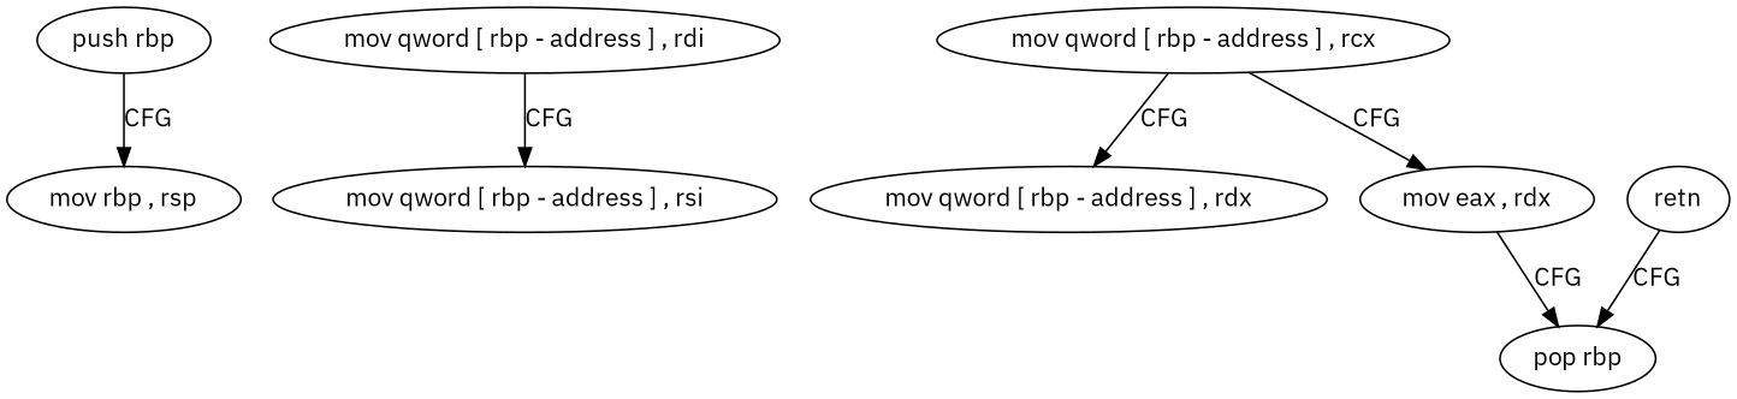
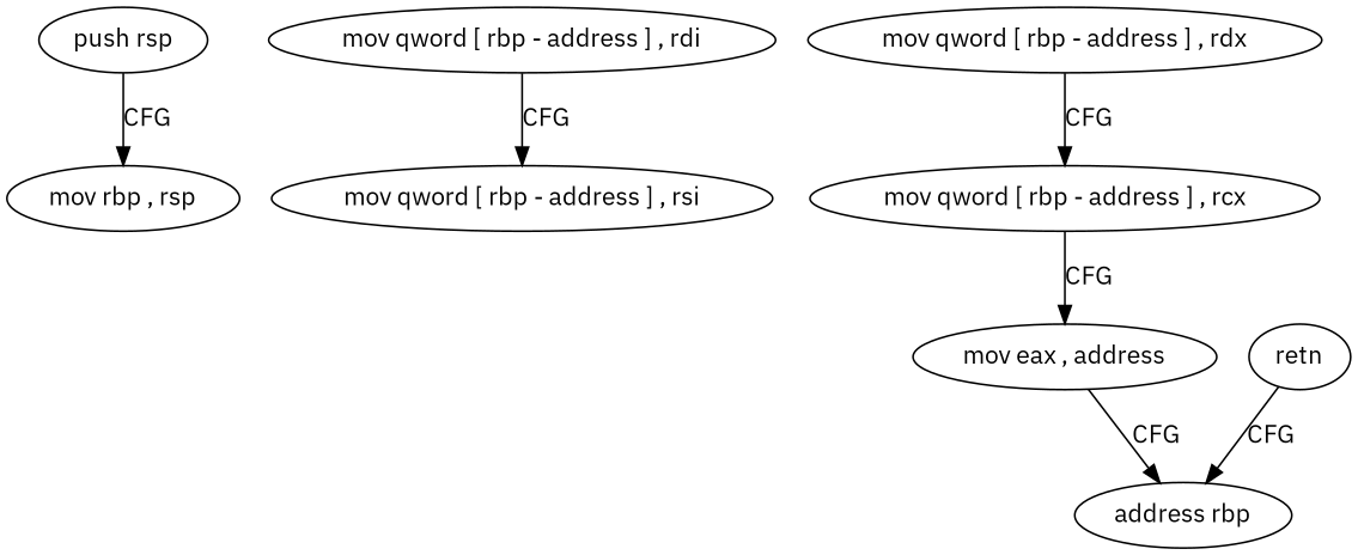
  digraph {
    fontname="IBM Plex Sans"
    node [fontname="IBM Plex Sans"]
    edge [fontname="IBM Plex Sans"]
-   n1 [label="push rbp"]
+   n1 [label="push rsp"]
    n2 [label="mov rbp , rsp"]
    n3 [label="mov qword [ rbp - address ] , rdi"]
    n4 [label="mov qword [ rbp - address ] , rsi"]
    n5 [label="mov qword [ rbp - address ] , rdx"]
    n6 [label="mov qword [ rbp - address ] , rcx"]
-   n7 [label="mov eax , rdx"]
-   n8 [label="pop rbp"]
+   n7 [label="mov eax , address"]
+   n8 [label="address rbp"]
    n9 [label=retn]
    n1 -> n2 [label=CFG]
    n3 -> n4 [label=CFG]
-   n6 -> n5 [label=CFG]
+   n5 -> n6 [label=CFG]
    n6 -> n7 [label=CFG]
    n7 -> n8 [label=CFG]
    n9 -> n8 [label=CFG]
  }
